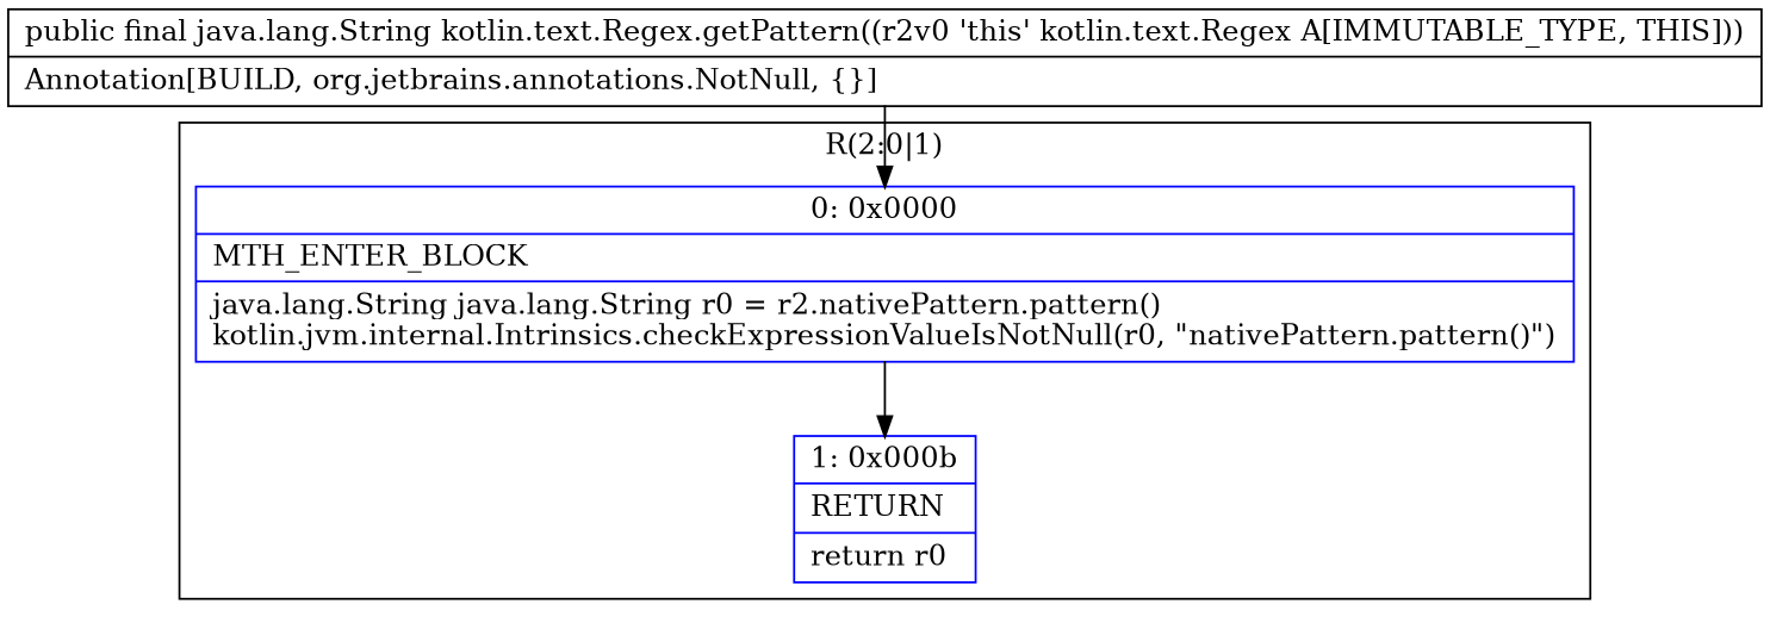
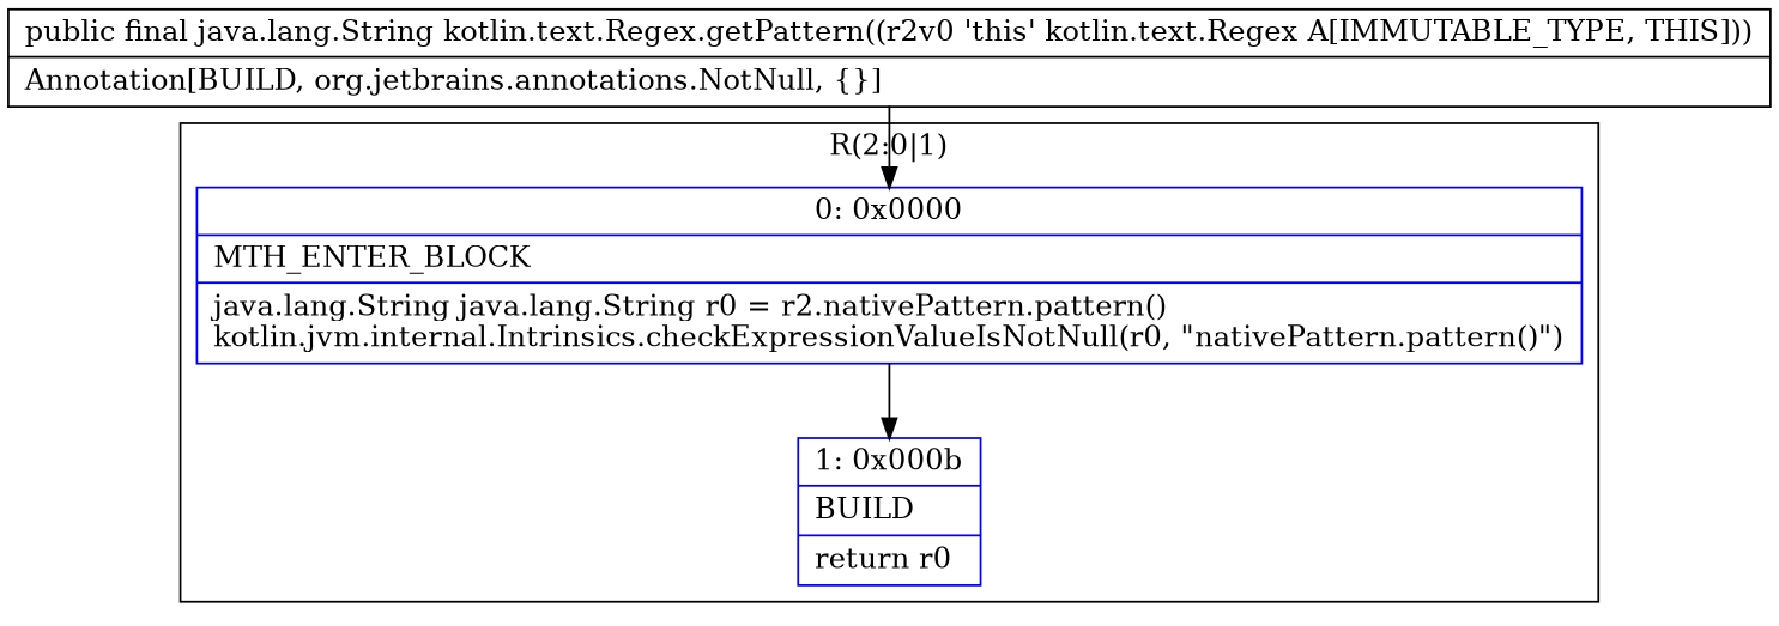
  digraph {
    node [color=blue shape=record]
    n1 [label="{0\:\ 0x0000|MTH_ENTER_BLOCK\l|java.lang.String java.lang.String r0 = r2.nativePattern.pattern()\lkotlin.jvm.internal.Intrinsics.checkExpressionValueIsNotNull(r0, \"nativePattern.pattern()\")\l}"]
-   n2 [label="{1\:\ 0x000b|RETURN\l|return r0\l}"]
+   n2 [label="{1\:\ 0x000b|BUILD\l|return r0\l}"]
    n3 [label="{public final java.lang.String kotlin.text.Regex.getPattern((r2v0 'this' kotlin.text.Regex A[IMMUTABLE_TYPE, THIS]))  | Annotation[BUILD, org.jetbrains.annotations.NotNull, \{\}]\l}" color=""]
    subgraph cluster_1 {
      label="R(2:0|1)"
      n1
      n2
    }
    n1 -> n2
    n3 -> n1
  }
